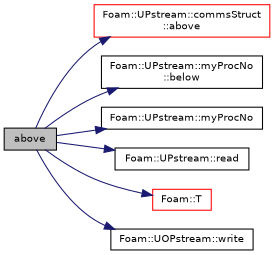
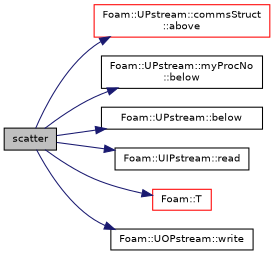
  digraph {
    rankdir=LR
    node [color=black fontname=Helvetica fontsize=10 shape=record]
    edge [color=midnightblue fontname=Helvetica fontsize=10 labelfontname=Helvetica labelfontsize=10 style=solid]
-   n1 [fillcolor=grey75 fontcolor=black height=0.2 label=above style=filled width=0.4]
+   n1 [fillcolor=grey75 fontcolor=black height=0.2 label=scatter style=filled width=0.4]
    n2 [color=red height=0.2 label="Foam::UPstream::commsStruct\l::above" width=0.4]
    n3 [height=0.2 label="Foam::UPstream::myProcNo\l::below" width=0.4]
-   n4 [height=0.2 label="Foam::UPstream::myProcNo" width=0.4]
-   n5 [height=0.2 label="Foam::UPstream::read" width=0.4]
+   n4 [height=0.2 label="Foam::UPstream::below" width=0.4]
+   n5 [height=0.2 label="Foam::UIPstream::read" width=0.4]
    n6 [color=red height=0.2 label="Foam::T" width=0.4]
    n7 [height=0.2 label="Foam::UOPstream::write" width=0.4]
    n1 -> n2
    n1 -> n3
    n1 -> n4
    n1 -> n5
    n1 -> n6
    n1 -> n7
  }
